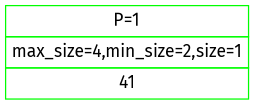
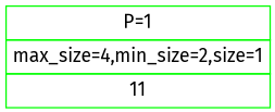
  digraph {
    fontname="Fira Sans"
-   n1 [color=green label=<<TABLE BORDER="0" CELLBORDER="1" CELLSPACING="0" CELLPADDING="4"> <TR><TD COLSPAN="1">P=1</TD></TR> <TR><TD COLSPAN="1">max_size=4,min_size=2,size=1</TD></TR> <TR><TD>41</TD> </TR></TABLE>> shape=plain fontname="Fira Sans"]
+   n1 [color=green label=<<TABLE BORDER="0" CELLBORDER="1" CELLSPACING="0" CELLPADDING="4"> <TR><TD COLSPAN="1">P=1</TD></TR> <TR><TD COLSPAN="1">max_size=4,min_size=2,size=1</TD></TR> <TR><TD>11</TD> </TR></TABLE>> shape=plain fontname="Fira Sans"]
  }
